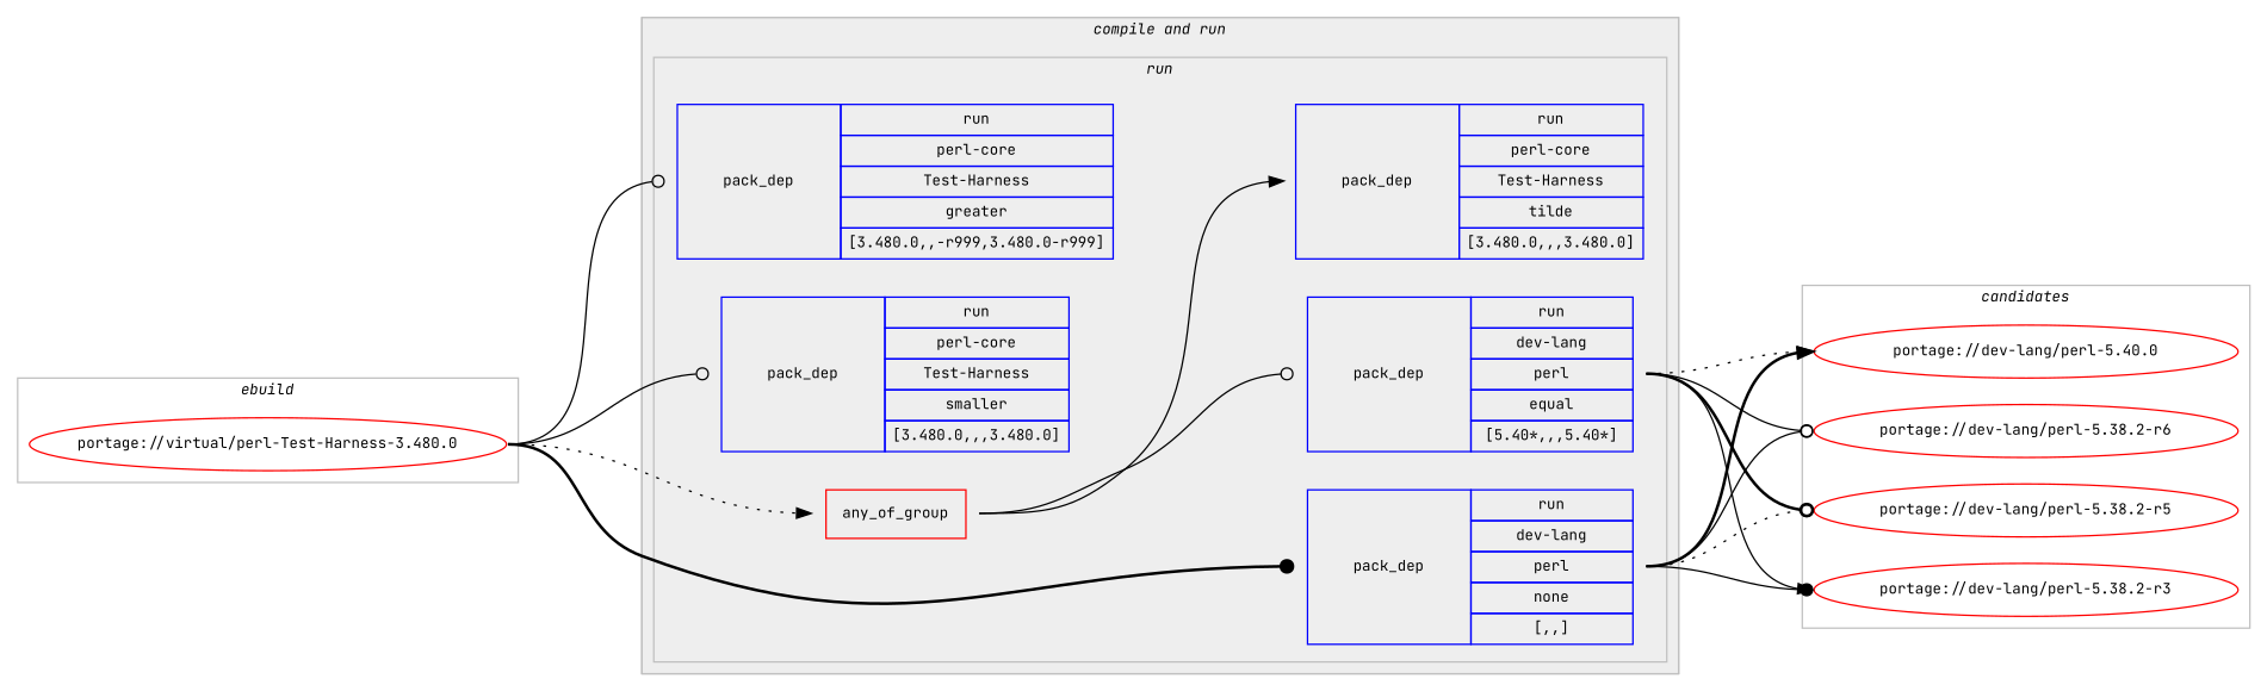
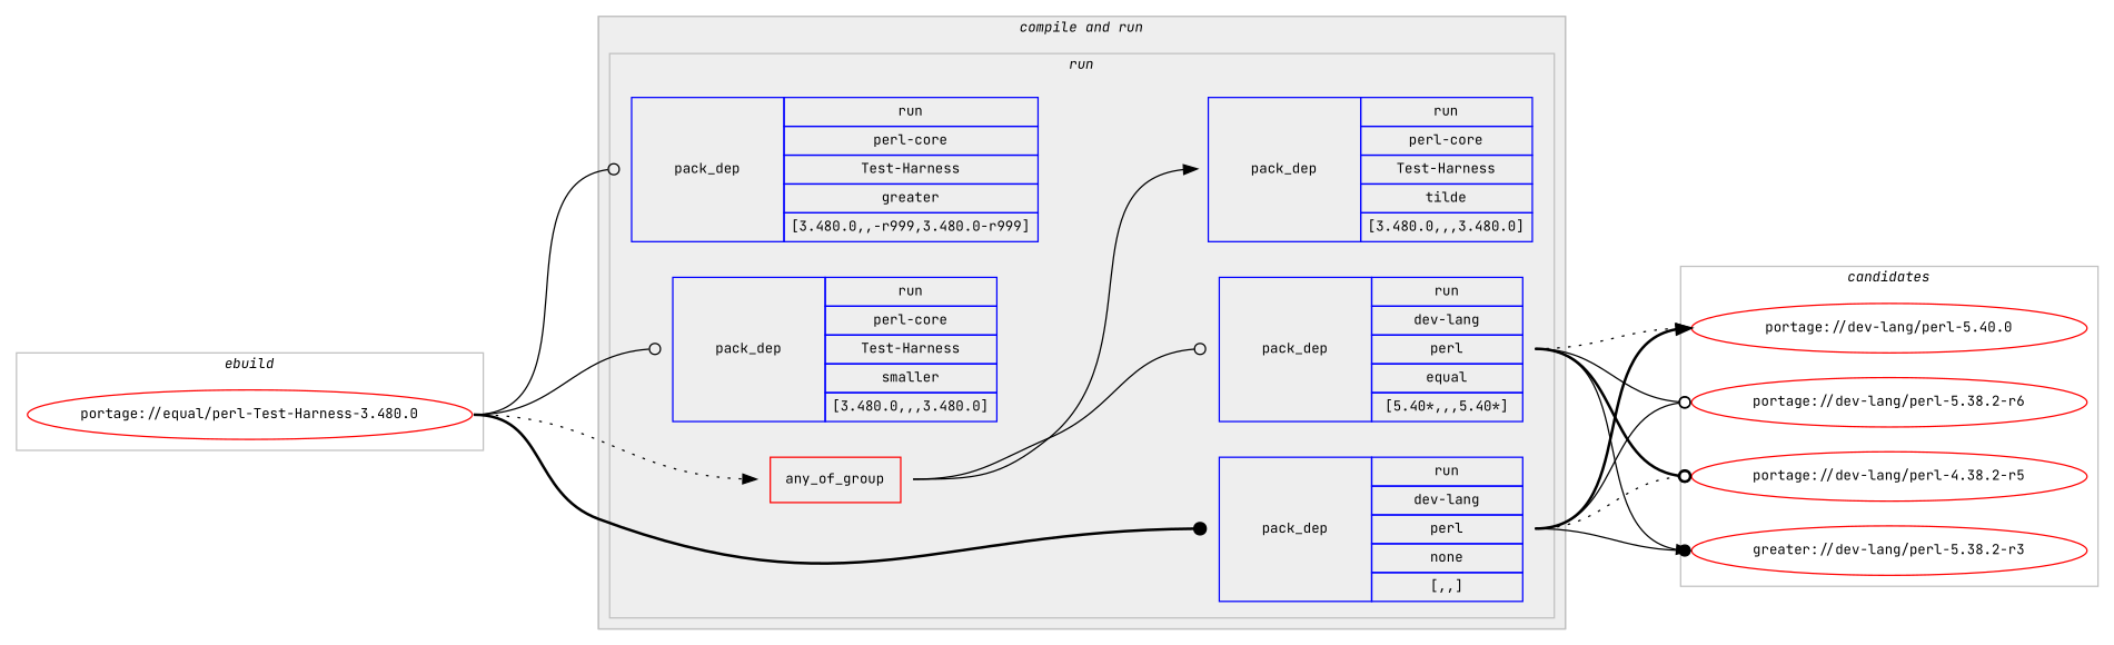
  digraph {
    compound=true
    concentrate=true
    fontname="JetBrains Mono"
    fontsize=10
    newrank=true
    rankdir=LR
    ranksep=1.5
    node [color=red fontname="JetBrains Mono" fontsize=10 shape=none]
    edge [arrowhead=odot fontname="JetBrains Mono" headport=w style=solid tailport=e weight=100]
-   n1 [label="portage://virtual/perl-Test-Harness-3.480.0" width=4 shape=""]
+   n1 [label="portage://equal/perl-Test-Harness-3.480.0" width=4 shape=""]
    n2 [color=blue label=<<TABLE BORDER="0" CELLBORDER="1" CELLSPACING="0" CELLPADDING="4" WIDTH="220"><TR><TD ROWSPAN="6" CELLPADDING="30">pack_dep</TD></TR><TR><TD WIDTH="110">run</TD></TR><TR><TD>dev-lang</TD></TR><TR><TD>perl</TD></TR><TR><TD>equal</TD></TR><TR><TD>[5.40*,,,5.40*]</TD></TR></TABLE>>]
    n3 [color=blue label=<<TABLE BORDER="0" CELLBORDER="1" CELLSPACING="0" CELLPADDING="4" WIDTH="220"><TR><TD ROWSPAN="6" CELLPADDING="30">pack_dep</TD></TR><TR><TD WIDTH="110">run</TD></TR><TR><TD>perl-core</TD></TR><TR><TD>Test-Harness</TD></TR><TR><TD>tilde</TD></TR><TR><TD>[3.480.0,,,3.480.0]</TD></TR></TABLE>>]
    n4 [label=<<TABLE BORDER="0" CELLBORDER="1" CELLSPACING="0" CELLPADDING="4"><TR><TD CELLPADDING="10">any_of_group</TD></TR></TABLE>>]
    n5 [color=blue label=<<TABLE BORDER="0" CELLBORDER="1" CELLSPACING="0" CELLPADDING="4" WIDTH="220"><TR><TD ROWSPAN="6" CELLPADDING="30">pack_dep</TD></TR><TR><TD WIDTH="110">run</TD></TR><TR><TD>dev-lang</TD></TR><TR><TD>perl</TD></TR><TR><TD>none</TD></TR><TR><TD>[,,]</TD></TR></TABLE>>]
    n6 [color=blue label=<<TABLE BORDER="0" CELLBORDER="1" CELLSPACING="0" CELLPADDING="4" WIDTH="220"><TR><TD ROWSPAN="6" CELLPADDING="30">pack_dep</TD></TR><TR><TD WIDTH="110">run</TD></TR><TR><TD>perl-core</TD></TR><TR><TD>Test-Harness</TD></TR><TR><TD>greater</TD></TR><TR><TD>[3.480.0,,-r999,3.480.0-r999]</TD></TR></TABLE>>]
    n7 [color=blue label=<<TABLE BORDER="0" CELLBORDER="1" CELLSPACING="0" CELLPADDING="4" WIDTH="220"><TR><TD ROWSPAN="6" CELLPADDING="30">pack_dep</TD></TR><TR><TD WIDTH="110">run</TD></TR><TR><TD>perl-core</TD></TR><TR><TD>Test-Harness</TD></TR><TR><TD>smaller</TD></TR><TR><TD>[3.480.0,,,3.480.0]</TD></TR></TABLE>>]
    n8 [label="portage://dev-lang/perl-5.40.0" width=4 shape=""]
    n9 [label="portage://dev-lang/perl-5.38.2-r6" width=4 shape=""]
-   n10 [label="portage://dev-lang/perl-5.38.2-r5" width=4 shape=""]
-   n11 [label="portage://dev-lang/perl-5.38.2-r3" width=4 shape=""]
+   n10 [label="portage://dev-lang/perl-4.38.2-r5" width=4 shape=""]
+   n11 [label="greater://dev-lang/perl-5.38.2-r3" width=4 shape=""]
    subgraph cluster_1 {
      color=gray
      label=<<i>ebuild</i>>
      rank=same
      n1
    }
    subgraph cluster_2 {
      color=gray
      label=<<i>dependencies</i>>
      subgraph cluster_3 {
        color=gray
        fillcolor="#eeeeee"
        label=<<i>compile</i>>
        style=filled
      }
      subgraph cluster_4 {
        color=gray
        fillcolor="#eeeeee"
        label=<<i>compile and run</i>>
        style=filled
      }
      subgraph cluster_5 {
        color=gray
        fillcolor="#eeeeee"
        label=<<i>run</i>>
        style=filled
        subgraph sub_6 {
          color=gray
          fillcolor="#eeeeee"
          label=<<i>run</i>>
          style=filled
          n4
          subgraph sub_7 {
            color=gray
            fillcolor="#eeeeee"
            label=<<i>run</i>>
            style=filled
            n2
          }
          subgraph sub_8 {
            color=gray
            fillcolor="#eeeeee"
            label=<<i>run</i>>
            style=filled
            n3
          }
        }
        subgraph sub_9 {
          color=gray
          fillcolor="#eeeeee"
          label=<<i>run</i>>
          style=filled
          n5
        }
        subgraph sub_10 {
          color=gray
          fillcolor="#eeeeee"
          label=<<i>run</i>>
          style=filled
          n6
        }
        subgraph sub_11 {
          color=gray
          fillcolor="#eeeeee"
          label=<<i>run</i>>
          style=filled
          n7
        }
      }
    }
    subgraph cluster_12 {
      color=gray
      label=<<i>candidates</i>>
      rank=same
      subgraph sub_13 {
        color=black
        label=<<i>candidates</i>>
        nodesep=1
        rank=same
        n8
        n9
        n10
        n11
      }
      subgraph sub_14 {
        color=black
        label=<<i>candidates</i>>
        nodesep=1
        rank=same
      }
      subgraph sub_15 {
        color=black
        label=<<i>candidates</i>>
        nodesep=1
        rank=same
        n8
        n9
        n10
        n11
      }
      subgraph sub_16 {
        color=black
        label=<<i>candidates</i>>
        nodesep=1
        rank=same
      }
      subgraph sub_17 {
        color=black
        label=<<i>candidates</i>>
        nodesep=1
        rank=same
      }
    }
    n1 -> n4 [arrowhead=normal style=dotted weight=20]
    n1 -> n5 [arrowhead=dot style=bold weight=20]
    n1 -> n6 [weight=20]
    n1 -> n7 [weight=20]
    n2 -> n8 [arrowhead=normal style=dotted]
    n2 -> n9
    n2 -> n10 [style=bold]
    n2 -> n11 [arrowhead=normal]
    n4 -> n2 [weight=20]
    n4 -> n3 [arrowhead=normal weight=20]
    n5 -> n8 [arrowhead=normal style=bold]
    n5 -> n9
    n5 -> n10 [style=dotted]
    n5 -> n11 [arrowhead=dot]
  }
